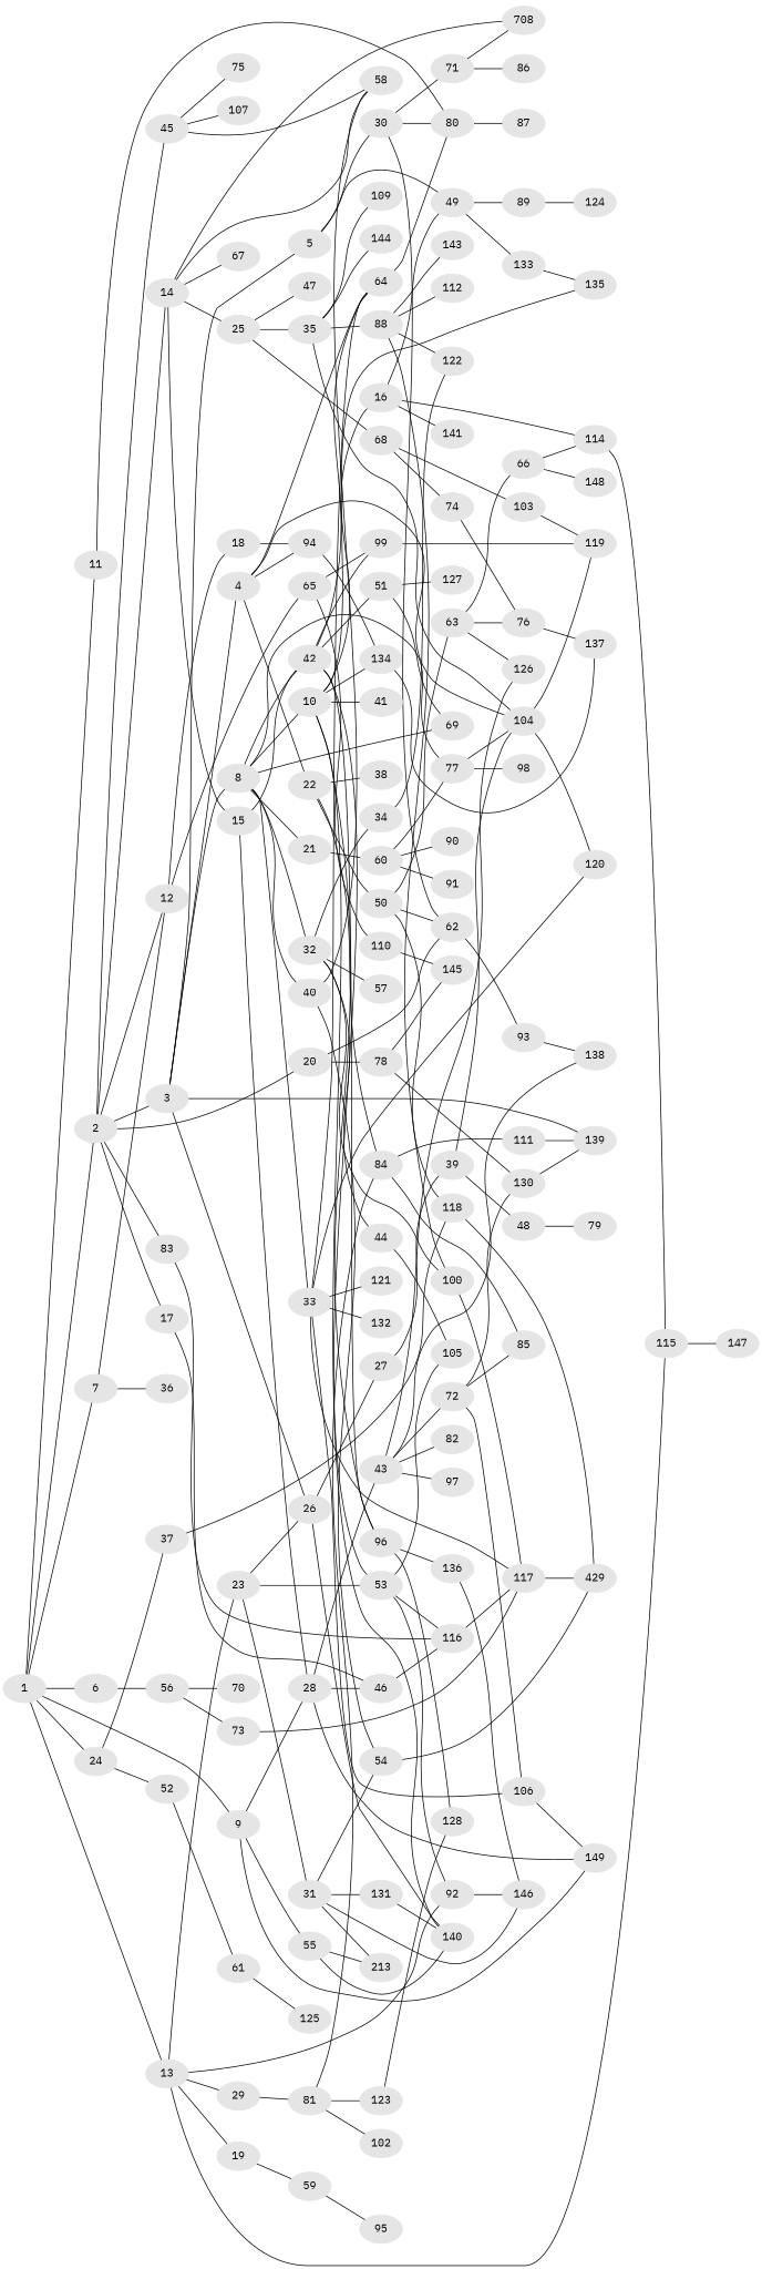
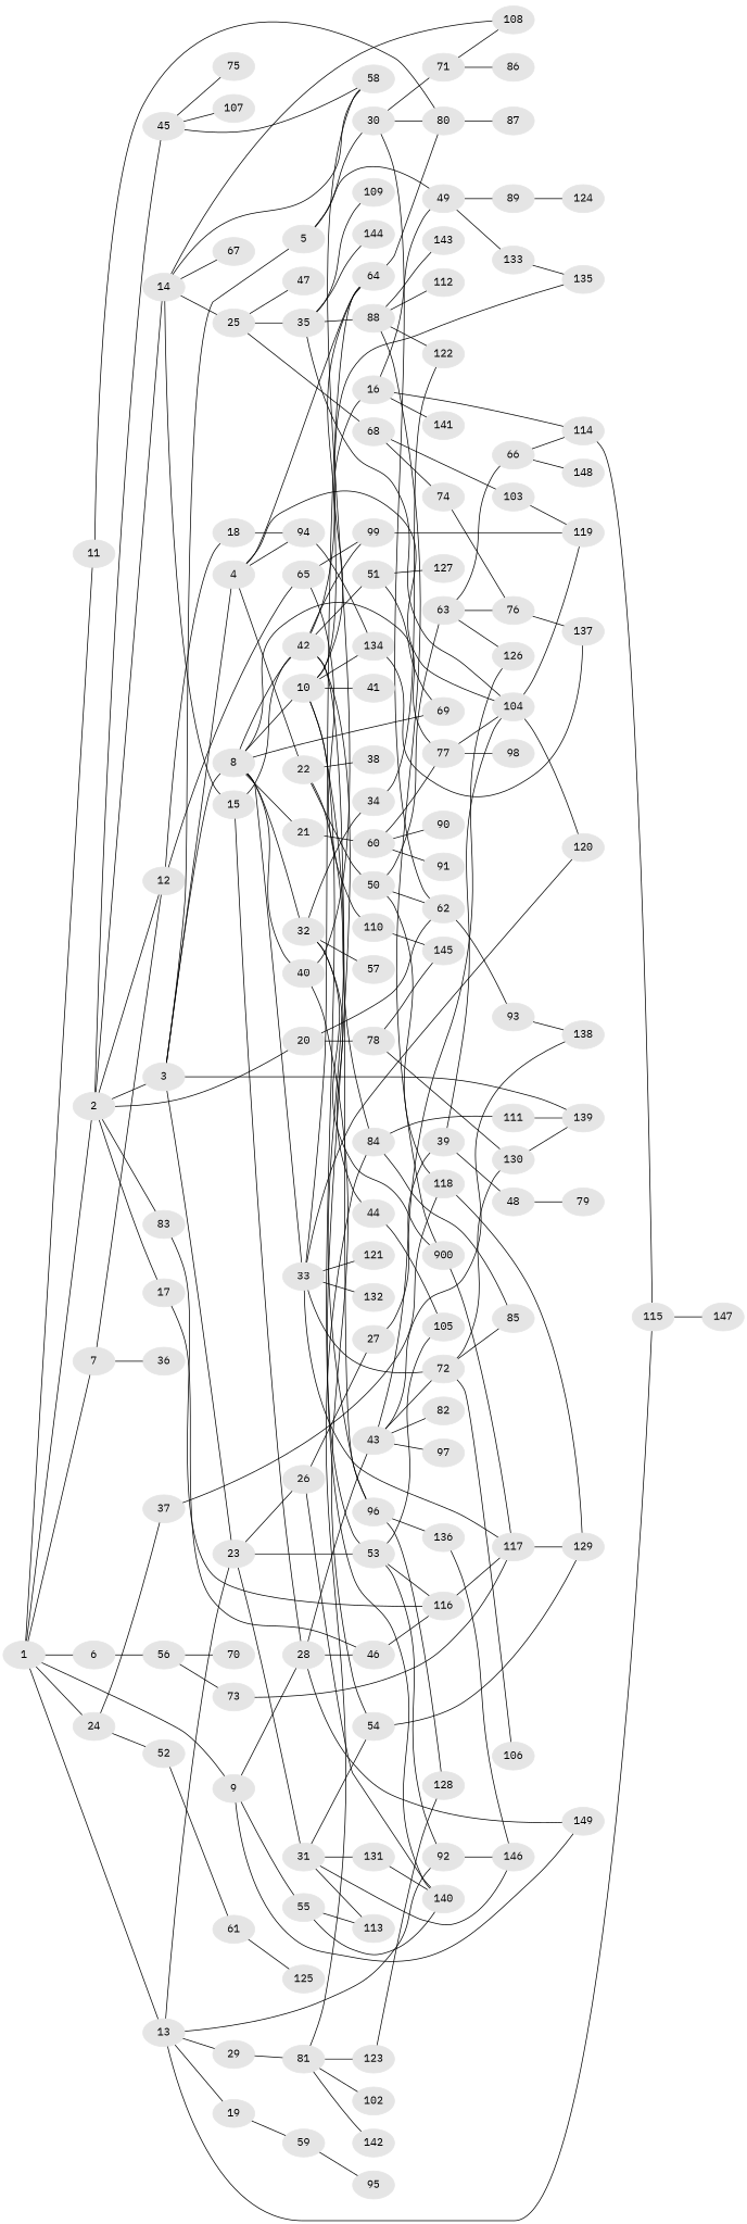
  graph {
    fontname="IBM Plex Mono"
    rankdir=LR
    node [color=gray90 fontname="IBM Plex Mono" style=filled]
    edge [fontname="IBM Plex Mono"]
    1
    2
    6
    7
    9
    11
    13
    24
    3
    12
    14
    17
    20
    45
    83
    56
    36
    28
    55
    149
    80
    23
    19
    29
    92
    115
    37
    52
    4
    5
    8
    139
    18
    65
    15
    25
    58
    67
-   108 [label=708]
+   108
    46
    62
    78
    75
    107
    116
    22
    64
    94
    104
    30
    49
    10
    21
    32
    33
    40
    42
    69
    77
    26
    31
    53
    38
    50
    84
    134
    120
    119
    71
    89
    133
    70
    73
    16
    41
    96
    135
    140
    60
    34
    44
    57
-   100
+   100 [label=900]
    106
    117
    121
    132
    54
    51
    99
    98
    43
-   113 [label=213]
+   113
    114
    141
    128
    136
    137
    87
    110
    59
    81
    146
    147
    35
    47
    68
    95
    93
    130
    145
    90
    91
    118
    63
    85
    111
    27
    131
    105
    61
    88
    109
    144
    74
    103
    39
    48
    72
    82
    97
    126
    138
    102
    123
+   142
    86
-   129 [label=429]
+   129
    122
    112
    143
    79
    127
    124
    66
    76
    125
    148
    1 -- 2
    1 -- 6
    1 -- 7
    1 -- 9
    1 -- 11
    1 -- 13
    1 -- 24
    2 -- 3
    2 -- 12
    2 -- 14
    2 -- 17
    2 -- 20
    2 -- 45
    2 -- 83
    6 -- 56
    7 -- 12
    7 -- 36
    9 -- 28
    9 -- 55
    9 -- 149
    11 -- 80
    13 -- 23
    13 -- 19
    13 -- 29
    13 -- 92
    13 -- 115
    24 -- 37
    24 -- 52
-   3 -- 26
+   3 -- 23
    3 -- 4
    3 -- 5
    3 -- 8
    3 -- 139
    12 -- 18
    12 -- 65
    14 -- 15
    14 -- 25
    14 -- 58
    14 -- 67
    14 -- 108
    17 -- 46
    20 -- 62
    20 -- 78
    45 -- 58
    45 -- 75
    45 -- 107
    83 -- 116
    56 -- 70
    56 -- 73
    28 -- 149
    28 -- 46
    28 -- 43
    55 -- 140
    55 -- 113
    80 -- 87
    23 -- 26
    23 -- 31
    23 -- 53
    19 -- 59
    29 -- 81
    92 -- 146
    115 -- 147
    37 -- 118
    52 -- 61
    4 -- 22
    4 -- 64
    4 -- 94
    4 -- 104
    5 -- 30
    5 -- 49
    8 -- 10
    8 -- 21
    8 -- 32
    8 -- 33
    8 -- 40
    8 -- 42
    8 -- 69
    8 -- 77
    18 -- 94
    65 -- 99
    65 -- 110
    15 -- 28
    15 -- 42
    25 -- 35
    25 -- 47
    25 -- 68
    46 -- 116
    62 -- 93
    78 -- 130
    78 -- 145
    116 -- 117
    22 -- 38
    22 -- 50
    22 -- 84
    64 -- 80
    94 -- 134
    104 -- 120
    104 -- 119
    30 -- 80
    30 -- 62
    30 -- 71
    49 -- 89
    49 -- 133
    10 -- 134
    10 -- 16
    10 -- 41
    10 -- 96
    10 -- 135
    10 -- 140
    21 -- 60
    32 -- 34
    32 -- 44
    32 -- 57
    32 -- 100
    33 -- 64
    33 -- 120
-   33 -- 106
+   33 -- 72
    33 -- 117
    33 -- 121
    33 -- 132
    40 -- 58
    40 -- 54
    42 -- 64
    42 -- 53
    42 -- 96
    42 -- 51
    42 -- 99
    77 -- 104
    77 -- 98
    26 -- 140
    26 -- 27
    31 -- 54
    31 -- 113
    31 -- 146
    31 -- 131
    53 -- 92
    53 -- 116
    53 -- 105
    50 -- 62
    50 -- 118
    50 -- 63
    84 -- 85
    84 -- 111
    134 -- 137
    71 -- 108
    71 -- 86
    89 -- 124
    133 -- 135
    73 -- 117
    16 -- 49
    16 -- 114
    16 -- 141
    96 -- 128
    96 -- 136
    60 -- 77
    60 -- 90
    60 -- 91
    34 -- 122
    44 -- 105
    100 -- 117
-   106 -- 149
    117 -- 129
    54 -- 129
    51 -- 69
    51 -- 127
    99 -- 119
    43 -- 72
    43 -- 82
    43 -- 97
    43 -- 126
    43 -- 138
    114 -- 115
    136 -- 146
    110 -- 145
    59 -- 95
    81 -- 84
    81 -- 102
    81 -- 123
+   81 -- 142
    35 -- 104
    35 -- 88
    35 -- 109
    35 -- 144
    68 -- 74
    68 -- 103
    93 -- 138
    130 -- 139
    118 -- 129
    63 -- 126
    63 -- 66
    63 -- 76
    111 -- 139
    27 -- 39
    131 -- 140
    61 -- 125
    88 -- 100
    88 -- 122
    88 -- 112
    88 -- 143
    74 -- 76
    103 -- 119
    39 -- 104
    39 -- 48
    48 -- 79
    72 -- 106
    72 -- 130
    72 -- 85
    123 -- 128
    66 -- 114
    66 -- 148
    76 -- 137
  }
